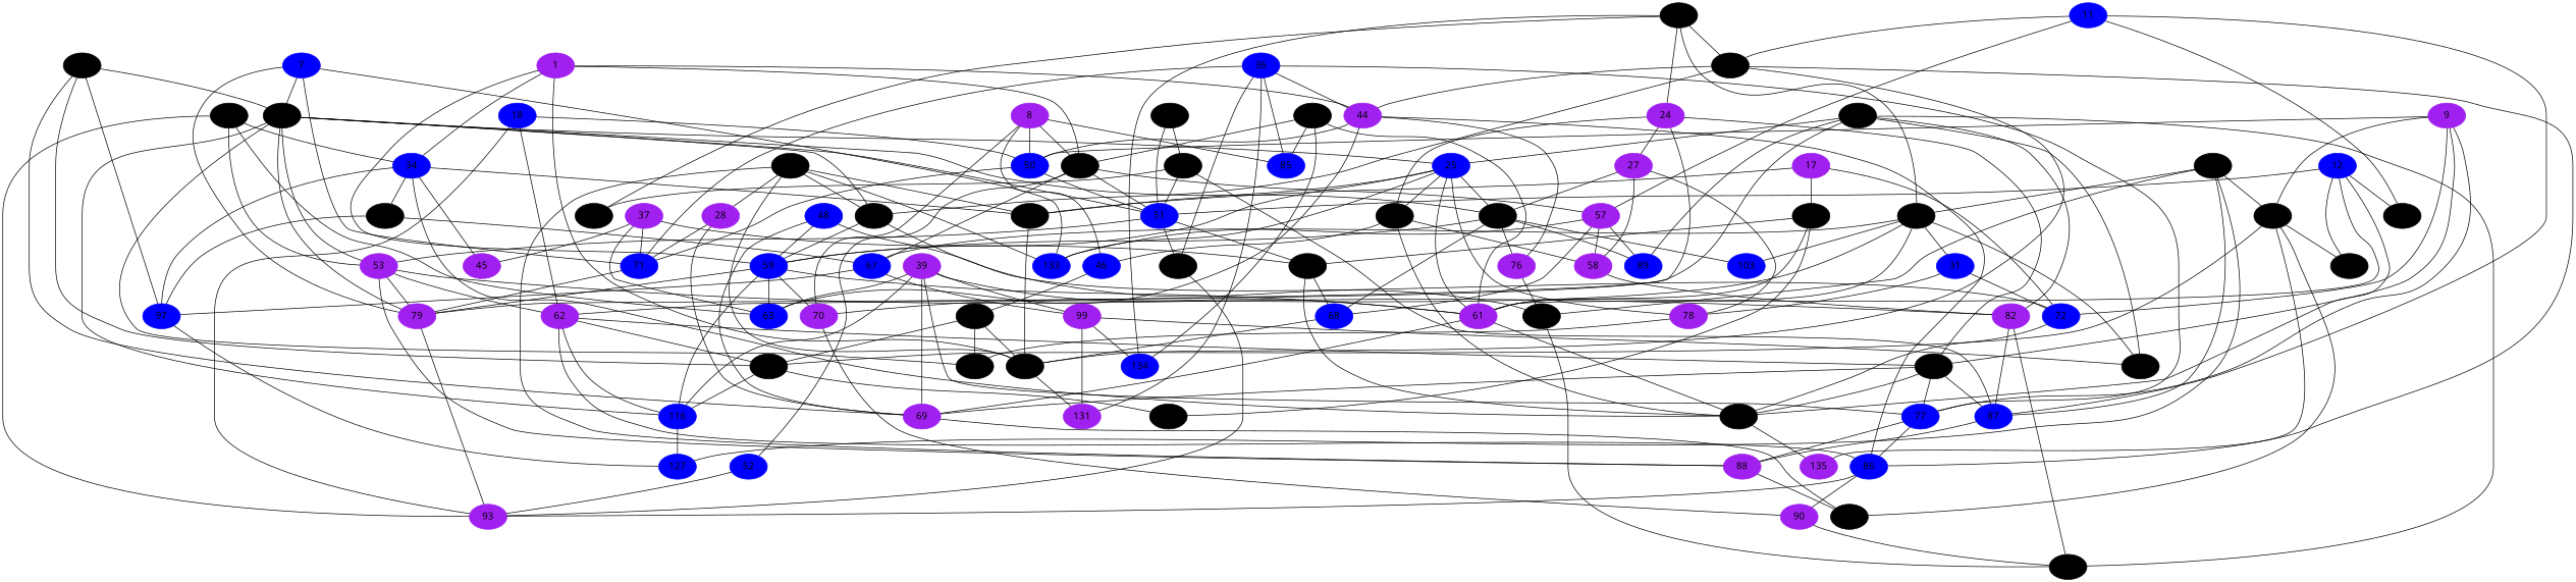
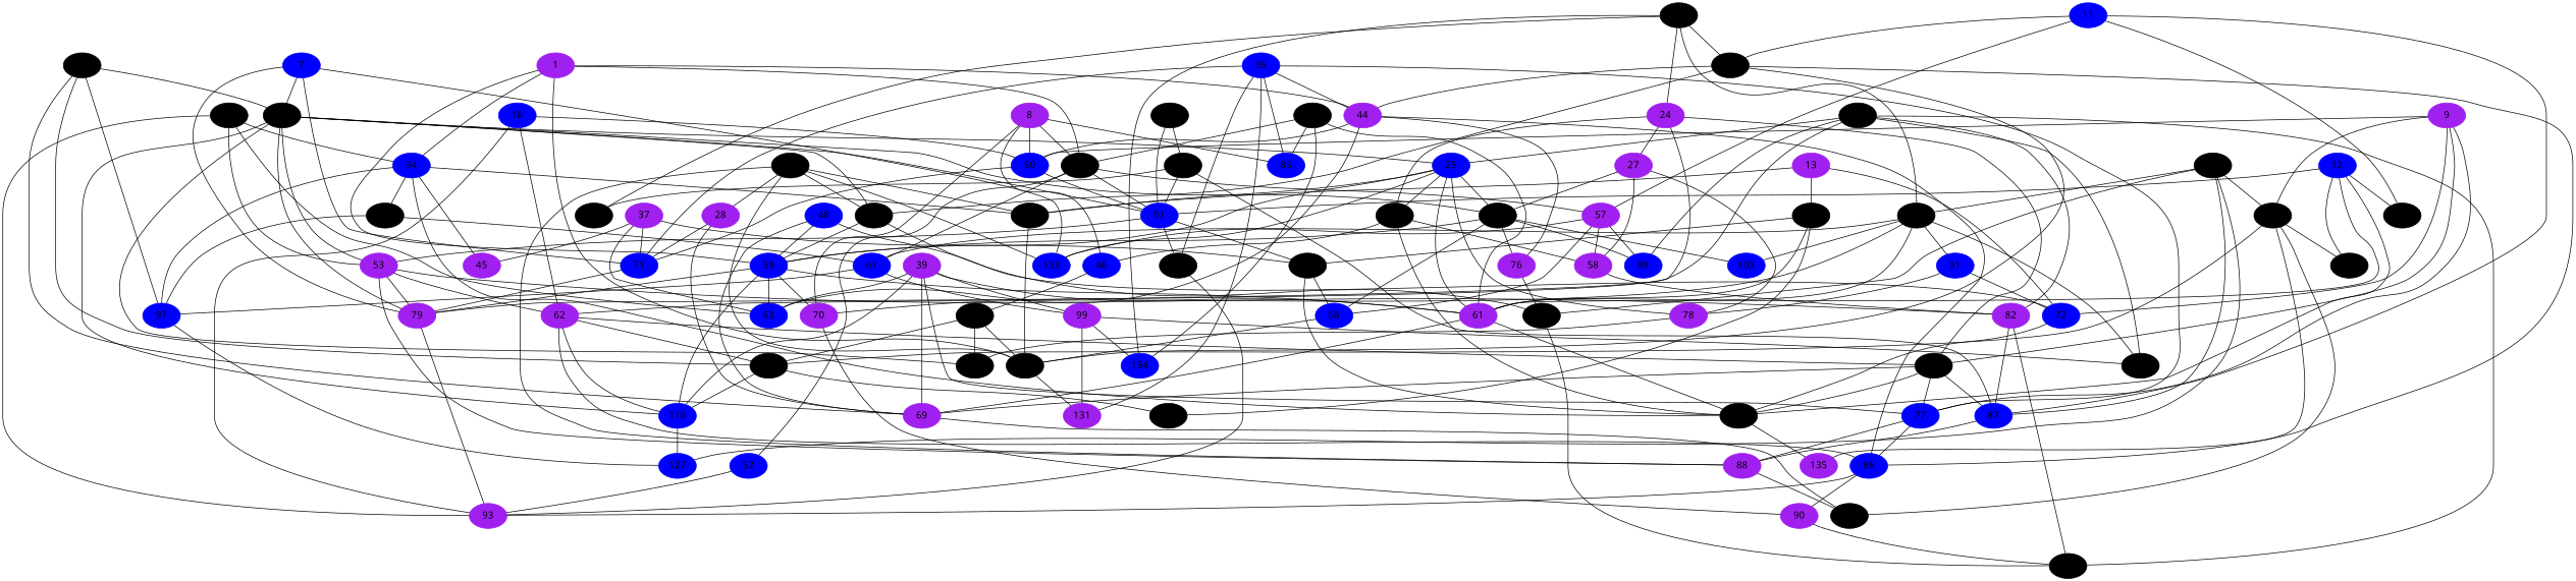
  graph {
    fontname="Noto Sans"
    node [color=black fontname="Noto Sans" style=filled]
    edge [fontname="Noto Sans"]
    1 [color=purple super="+110"]
    34 [color=blue super="+132"]
    40 [super="+80"]
    44 [color=purple super="+95"]
    59 [color=blue super="+74"]
    83 [super="+106"]
    64
    96 [super="+107"]
    97 [color=blue]
    45 [color=purple]
    55
    51 [color=blue super="+111"]
    57 [color=purple super="+102"]
    67 [color=blue]
    52 [color=blue]
    50 [color=blue super="+65"]
    86 [color=blue super="+100"]
    63 [color=blue super="+130"]
    76 [color=purple]
    61 [color=purple super="+94"]
    79 [color=purple super="+121"]
    70 [color=purple]
    116 [color=blue super="+118"]
    131 [color=purple]
    2
    22
    87 [color=blue]
    129
    53 [color=purple super="+54"]
    60
    92
    3 [super="+113"]
    85 [color=blue]
    134 [color=blue]
    69 [color=purple]
    4 [super="+56"]
    10 [super="+13"]
    20 [super="+84"]
    105
    127 [color=blue]
    98
    108
    112 [super="+114"]
    135 [color=purple]
    31 [color=blue super="+117"]
    103 [color=blue]
    128
    88 [color=purple super="+126"]
    119
    5 [super="+19"]
    n51 [color=purple label=28]
    41 [super="+75"]
    133 [color=blue]
    71 [color=blue super="+104"]
    6 [super="+23"]
    16 [super="+28"]
    24 [color=purple]
    66 [super="+123"]
    62 [color=purple]
    27 [color=purple super="+29"]
    42
    15 [super="+73"]
    25 [color=blue super="+30"]
    32 [super="+91"]
    109
    7 [color=blue]
    93 [color=purple]
    8 [color=purple]
    46 [color=blue]
    81 [super="+115"]
    90 [color=purple]
    9 [color=purple]
    72 [color=blue super="+124"]
    77 [color=blue super="+120"]
    122
    11 [color=blue]
    47
    89 [color=blue]
    58 [color=purple]
    68 [color=blue]
    12 [color=blue super="+35"]
    14
    78 [color=purple]
    82 [color=purple super="+101"]
-   17 [color=purple]
+   17 [color=purple label=13]
    33
    18 [color=blue]
    99 [color=purple]
    21 [super="+125"]
    26
    36 [color=blue super="+43"]
    37 [color=purple]
    39 [color=purple super="+49"]
    48 [color=blue]
    1 -- 34
    1 -- 40
    1 -- 44
    1 -- 59
    1 -- 83
    34 -- 64
    34 -- 96
    34 -- 97
    34 -- 45
    34 -- 55
    40 -- 51
    40 -- 57
    40 -- 67
    40 -- 52
    44 -- 50
    44 -- 86
    44 -- 63
    44 -- 76
    59 -- 63
    59 -- 61
    59 -- 79
    59 -- 70
    59 -- 116
    83 -- 131
    64 -- 83
    96 -- 135
    97 -- 127
    55 -- 97
    55 -- 67
    51 -- 53
    51 -- 60
    51 -- 92
    57 -- 133
    57 -- 89
    57 -- 58
    57 -- 68
    67 -- 97
    67 -- 99
    52 -- 93
    50 -- 51
    50 -- 71
    86 -- 93
    86 -- 90
    76 -- 105
    61 -- 96
    61 -- 69
    79 -- 93
    70 -- 90
    116 -- 127
    2 -- 51
    2 -- 22
    22 -- 51
    22 -- 87
    22 -- 129
    87 -- 88
    53 -- 79
    53 -- 88
    53 -- 62
    53 -- 82
    60 -- 96
    60 -- 68
    92 -- 93
    3 -- 40
    3 -- 61
    3 -- 85
    3 -- 134
    69 -- 108
    4 -- 87
    4 -- 10
    4 -- 20
    4 -- 105
    4 -- 127
    10 -- 98
    10 -- 108
    10 -- 112
    10 -- 135
    20 -- 67
    20 -- 61
    20 -- 70
    20 -- 31
    20 -- 103
    20 -- 128
    105 -- 119
    112 -- 116
    112 -- 122
    31 -- 72
    31 -- 78
    88 -- 108
    5 -- 83
    5 -- 64
    5 -- 88
    5 -- n51
    5 -- 41
    5 -- 133
    n51 -- 69
    n51 -- 71
    41 -- 59
    41 -- 105
    71 -- 79
    6 -- 129
    6 -- 134
    6 -- 20
    6 -- 16 [weight=2]
    6 -- 24
    16 -- 44
    16 -- 83
    16 -- 86
    16 -- 41
    24 -- 66
    24 -- 62
    24 -- 27
    24 -- 42
    66 -- 96
    66 -- 87
    66 -- 69
    66 -- 77
    62 -- 86
    62 -- 116
    62 -- 112
    62 -- 66
    27 -- 32
    27 -- 58
    27 -- 78
    42 -- 96
    42 -- 46
    42 -- 58
    15 -- 51
    15 -- 79
    15 -- 116
    15 -- 53
    15 -- 41
    15 -- 25
    15 -- 32
    15 -- 109
    25 -- 59
    25 -- 64
    25 -- 61
    25 -- 133
    25 -- 42
    25 -- 32
    25 -- 78
    32 -- 59
    32 -- 76
    32 -- 103
    32 -- 89
    32 -- 68
    7 -- 79
    7 -- 133
    7 -- 71
    7 -- 15
    8 -- 40
    8 -- 50
    8 -- 70
    8 -- 85
    8 -- 46
    46 -- 81
    81 -- 83
    81 -- 112
    81 -- 109
    90 -- 119
    9 -- 50
    9 -- 10
    9 -- 66
    9 -- 72
    9 -- 77
    72 -- 96
    77 -- 86
    77 -- 88
    11 -- 57
    11 -- 87
    11 -- 16
    11 -- 47
    58 -- 82
    68 -- 83
    12 -- 96
    12 -- 51
    12 -- 61
    12 -- 98
    12 -- 47
    14 -- 97
    14 -- 69
    14 -- 112
    14 -- 15
    78 -- 109
    82 -- 87
    82 -- 119
    17 -- 64
    17 -- 72
    17 -- 33
    33 -- 61
    33 -- 60
    33 -- 122
    18 -- 50
    18 -- 62
    18 -- 93
    99 -- 131
    99 -- 134
    99 -- 128
    21 -- 79
    21 -- 128
    21 -- 119
    21 -- 25
    21 -- 89
    21 -- 82
    26 -- 34
    26 -- 63
    26 -- 53
    26 -- 93
    36 -- 44
    36 -- 131
    36 -- 92
    36 -- 85
    36 -- 71
    36 -- 77
    37 -- 45
    37 -- 63
    37 -- 60
    37 -- 71
    39 -- 63
    39 -- 61
    39 -- 116
    39 -- 69
    39 -- 77
    39 -- 99
    48 -- 59
    48 -- 69
    48 -- 72
  }
